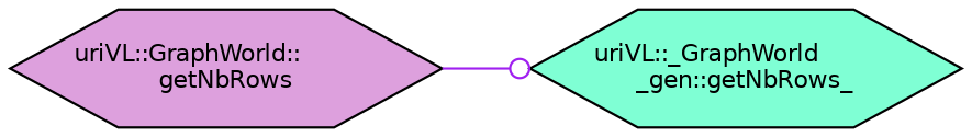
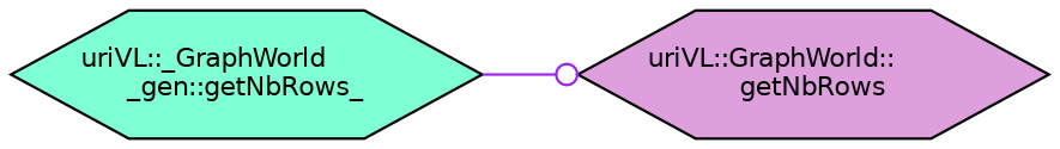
  digraph {
    rankdir=LR
    node [color=black fontname=Helvetica fontsize=10 shape=hexagon style=filled]
    n1 [fillcolor=plum fontcolor=black height=0.2 label="uriVL::GraphWorld::\lgetNbRows" width=0.4]
    n2 [fillcolor=aquamarine height=0.2 label="uriVL::_GraphWorld\l_gen::getNbRows_" width=0.4]
-   n1 -> n2 [color=purple fontname=Helvetica fontsize=10 labelfontname=Helvetica labelfontsize=10 style=solid arrowhead=odot]
+   n2 -> n1 [color=purple fontname=Helvetica fontsize=10 labelfontname=Helvetica labelfontsize=10 style=solid arrowhead=odot]
  }
